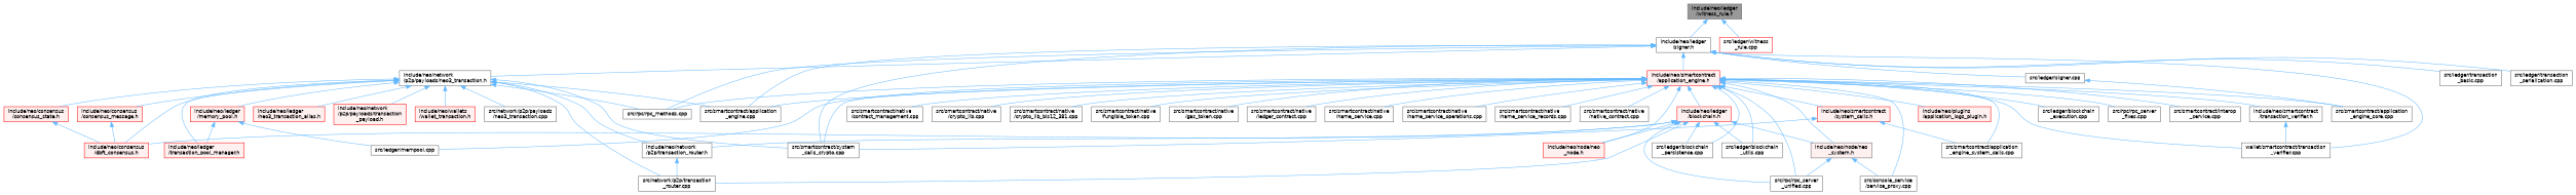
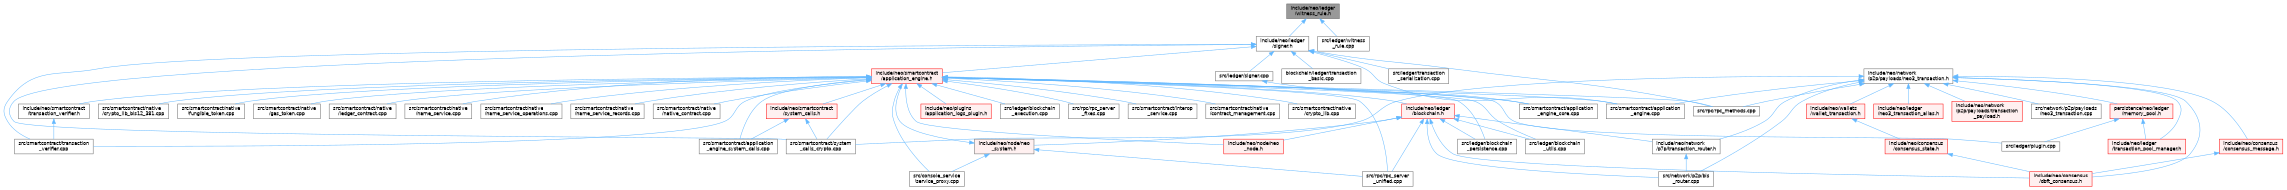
  digraph {
    node [color=grey40 fillcolor=white fontname=Helvetica fontsize=10 shape=box style=filled]
    edge [color=steelblue1 dir=back fontname=Helvetica fontsize=10 labelfontname=Helvetica labelfontsize=10 style=solid]
    n1 [color=gray40 fillcolor=grey60 fontcolor=black height=0.2 label="include/neo/ledger\l/witness_rule.h" width=0.4]
    n2 [height=0.2 label="include/neo/ledger\l/signer.h" width=0.4]
-   n3 [color=red height=0.2 label="src/ledger/witness\l_rule.cpp" width=0.4]
+   n3 [height=0.2 label="src/ledger/witness\l_rule.cpp" width=0.4]
    n4 [height=0.2 label="include/neo/network\l/p2p/payloads/neo3_transaction.h" width=0.4]
    n5 [height=0.2 label="src/rpc/rpc_methods.cpp" width=0.4]
    n6 [height=0.2 label="src/smartcontract/application\l_engine.cpp" width=0.4]
    n7 [height=0.2 label="src/smartcontract/system\l_calls_crypto.cpp" width=0.4]
    n8 [color=red fillcolor="#FFF0F0" height=0.2 label="include/neo/smartcontract\l/application_engine.h" width=0.4]
-   n9 [height=0.2 label="wallet/smartcontract/transaction\l_verifier.cpp" width=0.4]
+   n9 [height=0.2 label="src/smartcontract/transaction\l_verifier.cpp" width=0.4]
    n10 [height=0.2 label="src/ledger/signer.cpp" width=0.4]
-   n11 [height=0.2 label="src/ledger/transaction\l_basic.cpp" width=0.4]
+   n11 [height=0.2 label="blockchain/ledger/transaction\l_basic.cpp" width=0.4]
    n12 [height=0.2 label="src/ledger/transaction\l_serialization.cpp" width=0.4]
    n13 [color=red fillcolor="#FFF0F0" height=0.2 label="include/neo/consensus\l/consensus_message.h" width=0.4]
    n14 [color=red fillcolor="#FFF0F0" height=0.2 label="include/neo/consensus\l/dbft_consensus.h" width=0.4]
    n15 [color=red fillcolor="#FFF0F0" height=0.2 label="include/neo/consensus\l/consensus_state.h" width=0.4]
-   n16 [color=red fillcolor="#FFF0F0" height=0.2 label="include/neo/ledger\l/memory_pool.h" width=0.4]
+   n16 [color=red fillcolor="#FFF0F0" height=0.2 label="persistence/neo/ledger\l/memory_pool.h" width=0.4]
    n17 [color=red fillcolor="#FFF0F0" height=0.2 label="include/neo/ledger\l/transaction_pool_manager.h" width=0.4]
    n18 [color=red fillcolor="#FFF0F0" height=0.2 label="include/neo/ledger\l/neo3_transaction_alias.h" width=0.4]
    n19 [color=red fillcolor="#FFF0F0" height=0.2 label="include/neo/network\l/p2p/payloads/transaction\l_payload.h" width=0.4]
-   n20 [height=0.2 label="include/neo/network\l/p2p/transaction_router.h" width=0.4]
-   n21 [height=0.2 label="src/network/p2p/transaction\l_router.cpp" width=0.4]
+   n20 [height=0.2 label="include/neo/network\l/p7p/transaction_router.h" width=0.4]
+   n21 [height=0.2 label="src/network/p2p/bls\l_router.cpp" width=0.4]
    n22 [color=red fillcolor="#FFF0F0" height=0.2 label="include/neo/wallets\l/wallet_transaction.h" width=0.4]
    n23 [height=0.2 label="src/network/p2p/payloads\l/neo3_transaction.cpp" width=0.4]
-   n24 [height=0.2 label="src/ledger/mempool.cpp" width=0.4]
+   n24 [height=0.2 label="src/ledger/plugin.cpp" width=0.4]
    n25 [color=red fillcolor="#FFF0F0" height=0.2 label="include/neo/ledger\l/blockchain.h" width=0.4]
    n26 [color=red fillcolor="#FFF0F0" height=0.2 label="include/neo/node/neo\l_node.h" width=0.4]
    n27 [fillcolor="#FFF0F0" height=0.2 label="include/neo/node/neo\l_system.h" width=0.4]
    n28 [height=0.2 label="src/console_service\l/service_proxy.cpp" width=0.4]
    n29 [height=0.2 label="src/rpc/rpc_server\l_unified.cpp" width=0.4]
    n30 [height=0.2 label="src/ledger/blockchain\l_persistence.cpp" width=0.4]
    n31 [height=0.2 label="src/ledger/blockchain\l_utils.cpp" width=0.4]
    n32 [color=red fillcolor="#FFF0F0" height=0.2 label="include/neo/plugins\l/application_logs_plugin.h" width=0.4]
    n33 [color=red fillcolor="#FFF0F0" height=0.2 label="include/neo/smartcontract\l/system_calls.h" width=0.4]
    n34 [height=0.2 label="src/smartcontract/application\l_engine_system_calls.cpp" width=0.4]
    n35 [height=0.2 label="include/neo/smartcontract\l/transaction_verifier.h" width=0.4]
    n36 [height=0.2 label="src/smartcontract/application\l_engine_core.cpp" width=0.4]
    n37 [height=0.2 label="src/ledger/blockchain\l_execution.cpp" width=0.4]
    n38 [height=0.2 label="src/rpc/rpc_server\l_fixes.cpp" width=0.4]
    n39 [height=0.2 label="src/smartcontract/interop\l_service.cpp" width=0.4]
    n40 [height=0.2 label="src/smartcontract/native\l/contract_management.cpp" width=0.4]
    n41 [height=0.2 label="src/smartcontract/native\l/crypto_lib.cpp" width=0.4]
    n42 [height=0.2 label="src/smartcontract/native\l/crypto_lib_bls12_381.cpp" width=0.4]
    n43 [height=0.2 label="src/smartcontract/native\l/fungible_token.cpp" width=0.4]
    n44 [height=0.2 label="src/smartcontract/native\l/gas_token.cpp" width=0.4]
    n45 [height=0.2 label="src/smartcontract/native\l/ledger_contract.cpp" width=0.4]
    n46 [height=0.2 label="src/smartcontract/native\l/name_service.cpp" width=0.4]
    n47 [height=0.2 label="src/smartcontract/native\l/name_service_operations.cpp" width=0.4]
    n48 [height=0.2 label="src/smartcontract/native\l/name_service_records.cpp" width=0.4]
    n49 [height=0.2 label="src/smartcontract/native\l/native_contract.cpp" width=0.4]
    n1 -> n2
    n1 -> n3
-   n2 -> n4
    n2 -> n5
    n2 -> n6
    n2 -> n7
    n2 -> n8
    n2 -> n9
    n2 -> n10
    n2 -> n11
    n2 -> n12
    n4 -> n5
    n4 -> n6
    n4 -> n7
    n4 -> n13
    n4 -> n14
-   n4 -> n15
+   n22 -> n15
    n4 -> n16
    n4 -> n17
    n4 -> n18
    n4 -> n19
    n4 -> n20
    n4 -> n21
    n4 -> n22
    n4 -> n23
    n8 -> n5
    n8 -> n6
    n8 -> n7
    n8 -> n9
    n8 -> n24
    n8 -> n25
    n8 -> n26
-   n8 -> n27
+   n27 -> n8
    n8 -> n28
    n8 -> n29
    n8 -> n30
    n8 -> n31
    n8 -> n32
    n8 -> n33
    n8 -> n34
    n8 -> n35
    n8 -> n36
    n8 -> n37
    n8 -> n38
    n8 -> n39
    n8 -> n40
    n8 -> n41
    n8 -> n42
    n8 -> n43
    n8 -> n44
    n8 -> n45
    n8 -> n46
    n8 -> n47
    n8 -> n48
    n8 -> n49
    n10 -> n36
    n13 -> n14
    n15 -> n14
    n16 -> n17
    n16 -> n24
    n20 -> n21
    n25 -> n14
    n25 -> n20
    n25 -> n21
    n25 -> n26
    n25 -> n27
    n25 -> n29
    n25 -> n30
    n25 -> n31
    n27 -> n28
    n27 -> n29
    n33 -> n7
    n33 -> n34
    n35 -> n9
  }
